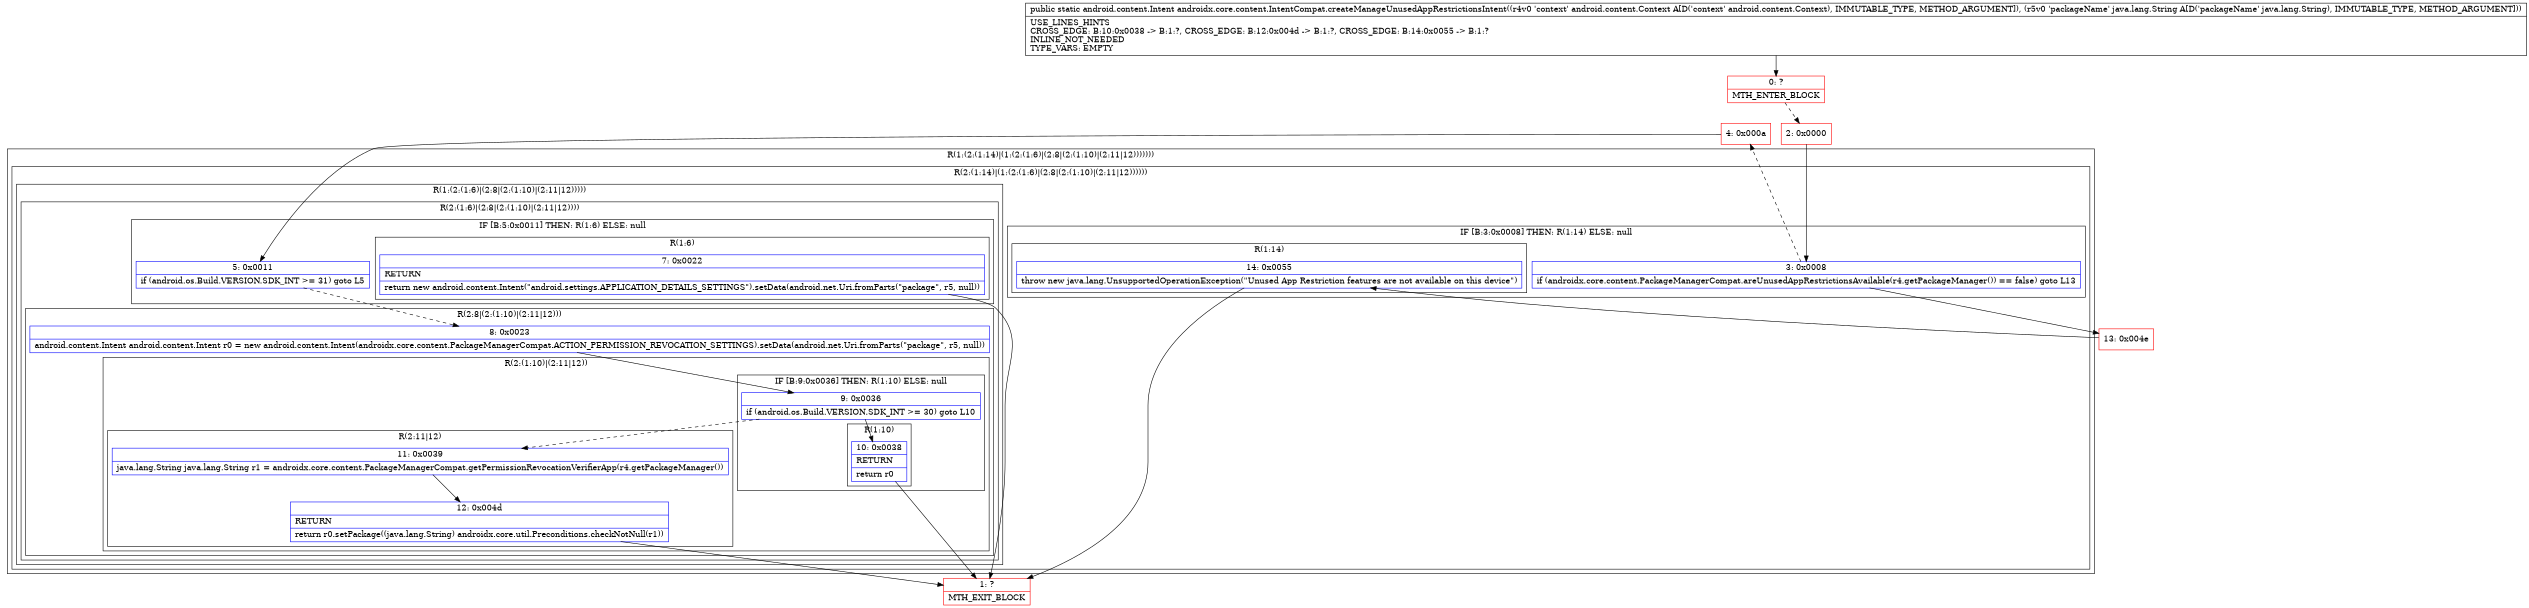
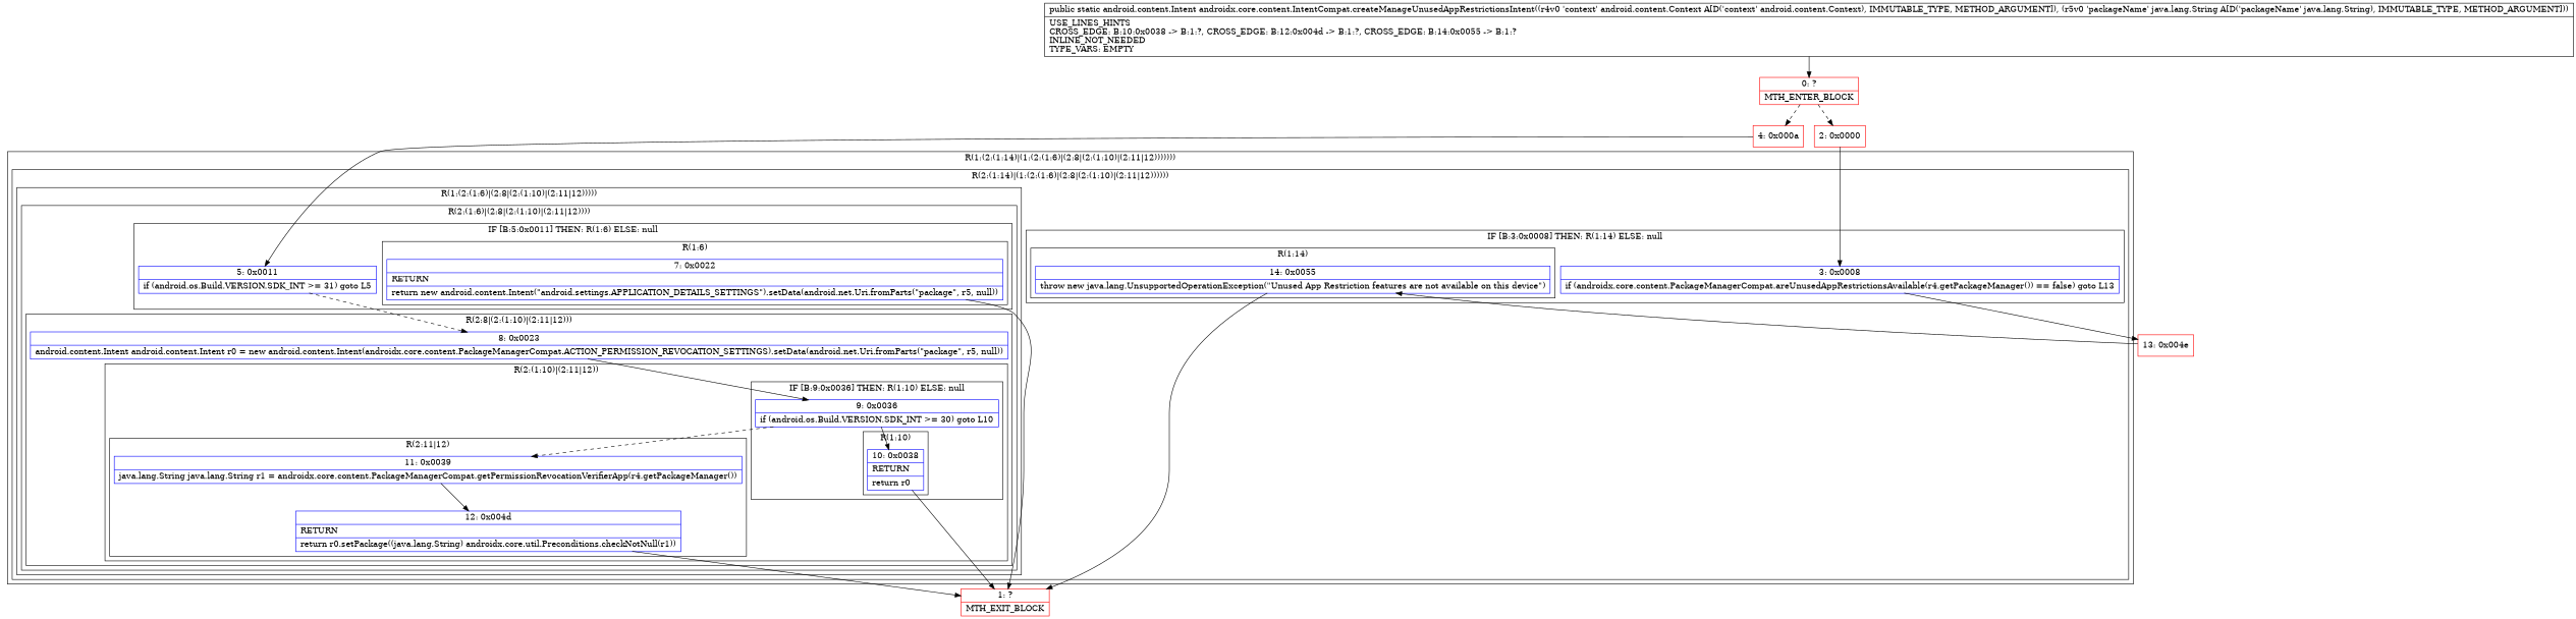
  digraph {
    node [color=blue shape=record]
    n1 [label="{14\:\ 0x0055|throw new java.lang.UnsupportedOperationException(\"Unused App Restriction features are not available on this device\")\l}"]
    n2 [label="{3\:\ 0x0008|if (androidx.core.content.PackageManagerCompat.areUnusedAppRestrictionsAvailable(r4.getPackageManager()) == false) goto L13\l}"]
    n3 [label="{7\:\ 0x0022|RETURN\l|return new android.content.Intent(\"android.settings.APPLICATION_DETAILS_SETTINGS\").setData(android.net.Uri.fromParts(\"package\", r5, null))\l}"]
    n4 [label="{5\:\ 0x0011|if (android.os.Build.VERSION.SDK_INT \>= 31) goto L5\l}"]
    n5 [label="{10\:\ 0x0038|RETURN\l|return r0\l}"]
    n6 [label="{9\:\ 0x0036|if (android.os.Build.VERSION.SDK_INT \>= 30) goto L10\l}"]
    n7 [label="{11\:\ 0x0039|java.lang.String java.lang.String r1 = androidx.core.content.PackageManagerCompat.getPermissionRevocationVerifierApp(r4.getPackageManager())\l}"]
    n8 [label="{12\:\ 0x004d|RETURN\l|return r0.setPackage((java.lang.String) androidx.core.util.Preconditions.checkNotNull(r1))\l}"]
    n9 [label="{8\:\ 0x0023|android.content.Intent android.content.Intent r0 = new android.content.Intent(androidx.core.content.PackageManagerCompat.ACTION_PERMISSION_REVOCATION_SETTINGS).setData(android.net.Uri.fromParts(\"package\", r5, null))\l}"]
    n10 [color=red label="{1\:\ ?|MTH_EXIT_BLOCK\l}"]
    n11 [color=red label="{4\:\ 0x000a}"]
    n12 [color=red label="{13\:\ 0x004e}"]
    n13 [color=red label="{0\:\ ?|MTH_ENTER_BLOCK\l}"]
    n14 [color=red label="{2\:\ 0x0000}"]
    n15 [label="{public static android.content.Intent androidx.core.content.IntentCompat.createManageUnusedAppRestrictionsIntent((r4v0 'context' android.content.Context A[D('context' android.content.Context), IMMUTABLE_TYPE, METHOD_ARGUMENT]), (r5v0 'packageName' java.lang.String A[D('packageName' java.lang.String), IMMUTABLE_TYPE, METHOD_ARGUMENT]))  | USE_LINES_HINTS\lCROSS_EDGE: B:10:0x0038 \-\> B:1:?, CROSS_EDGE: B:12:0x004d \-\> B:1:?, CROSS_EDGE: B:14:0x0055 \-\> B:1:?\lINLINE_NOT_NEEDED\lTYPE_VARS: EMPTY\l}" color=""]
    subgraph cluster_1 {
      label="R(1:(2:(1:14)|(1:(2:(1:6)|(2:8|(2:(1:10)|(2:11|12)))))))"
      subgraph cluster_2 {
        label="R(2:(1:14)|(1:(2:(1:6)|(2:8|(2:(1:10)|(2:11|12))))))"
        subgraph cluster_3 {
          label="IF [B:3:0x0008] THEN: R(1:14) ELSE: null"
          n2
          subgraph cluster_4 {
            label="R(1:14)"
            n1
          }
        }
        subgraph cluster_5 {
          label="R(1:(2:(1:6)|(2:8|(2:(1:10)|(2:11|12)))))"
          subgraph cluster_6 {
            label="R(2:(1:6)|(2:8|(2:(1:10)|(2:11|12))))"
            subgraph cluster_7 {
              label="IF [B:5:0x0011] THEN: R(1:6) ELSE: null"
              n4
              subgraph cluster_8 {
                label="R(1:6)"
                n3
              }
            }
            subgraph cluster_9 {
              label="R(2:8|(2:(1:10)|(2:11|12)))"
              n9
              subgraph cluster_10 {
                label="R(2:(1:10)|(2:11|12))"
                subgraph cluster_11 {
                  label="IF [B:9:0x0036] THEN: R(1:10) ELSE: null"
                  n6
                  subgraph cluster_12 {
                    label="R(1:10)"
                    n5
                  }
                }
                subgraph cluster_13 {
                  label="R(2:11|12)"
                  n7
                  n8
                }
              }
            }
          }
        }
      }
    }
    n1 -> n10
-   n2 -> n11 [style=dashed]
+   n13 -> n11 [style=dashed]
    n2 -> n12
    n3 -> n10
    n4 -> n9 [style=dashed]
    n5 -> n10
    n6 -> n5
    n6 -> n7 [style=dashed]
    n7 -> n8
    n8 -> n10
    n9 -> n6
    n11 -> n4
    n12 -> n1
    n13 -> n14 [style=dashed]
    n14 -> n2
    n15 -> n13
  }
